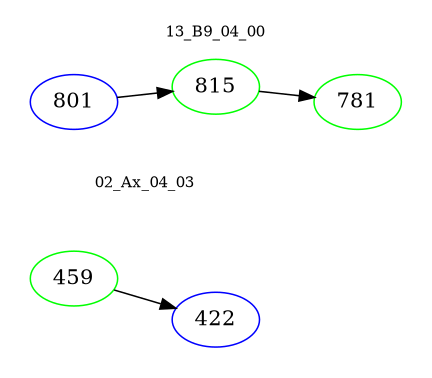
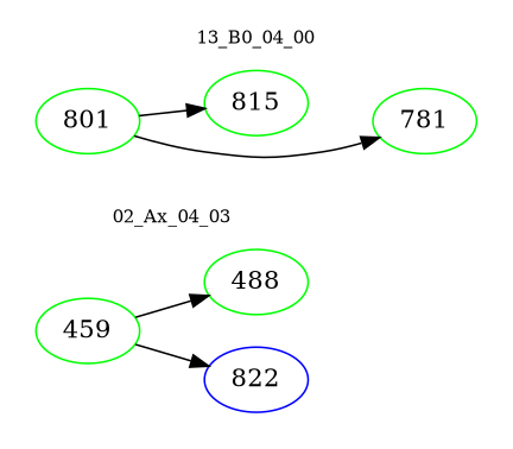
  digraph {
    rankdir=LR
    node [color=green]
    edge [color=black]
    n1 [label=459]
-   n2 [color=blue label=422]
-   n4 [color=blue label=801]
+   n2 [color=blue label=822]
+   n3 [label=488]
+   n4 [label=801]
    n5 [label=781]
    n6 [label=815]
    subgraph cluster_1 {
      color=white
      fontsize=10
      label="02_Ax_04_03"
      n1
      n2
+     n3
    }
    subgraph cluster_2 {
      color=white
      fontsize=10
-     label="13_B9_04_00"
+     label="13_B0_04_00"
      n4
      n5
      n6
    }
    n1 -> n2
-   n6 -> n5
+   n1 -> n3
+   n4 -> n5
    n4 -> n6
  }
